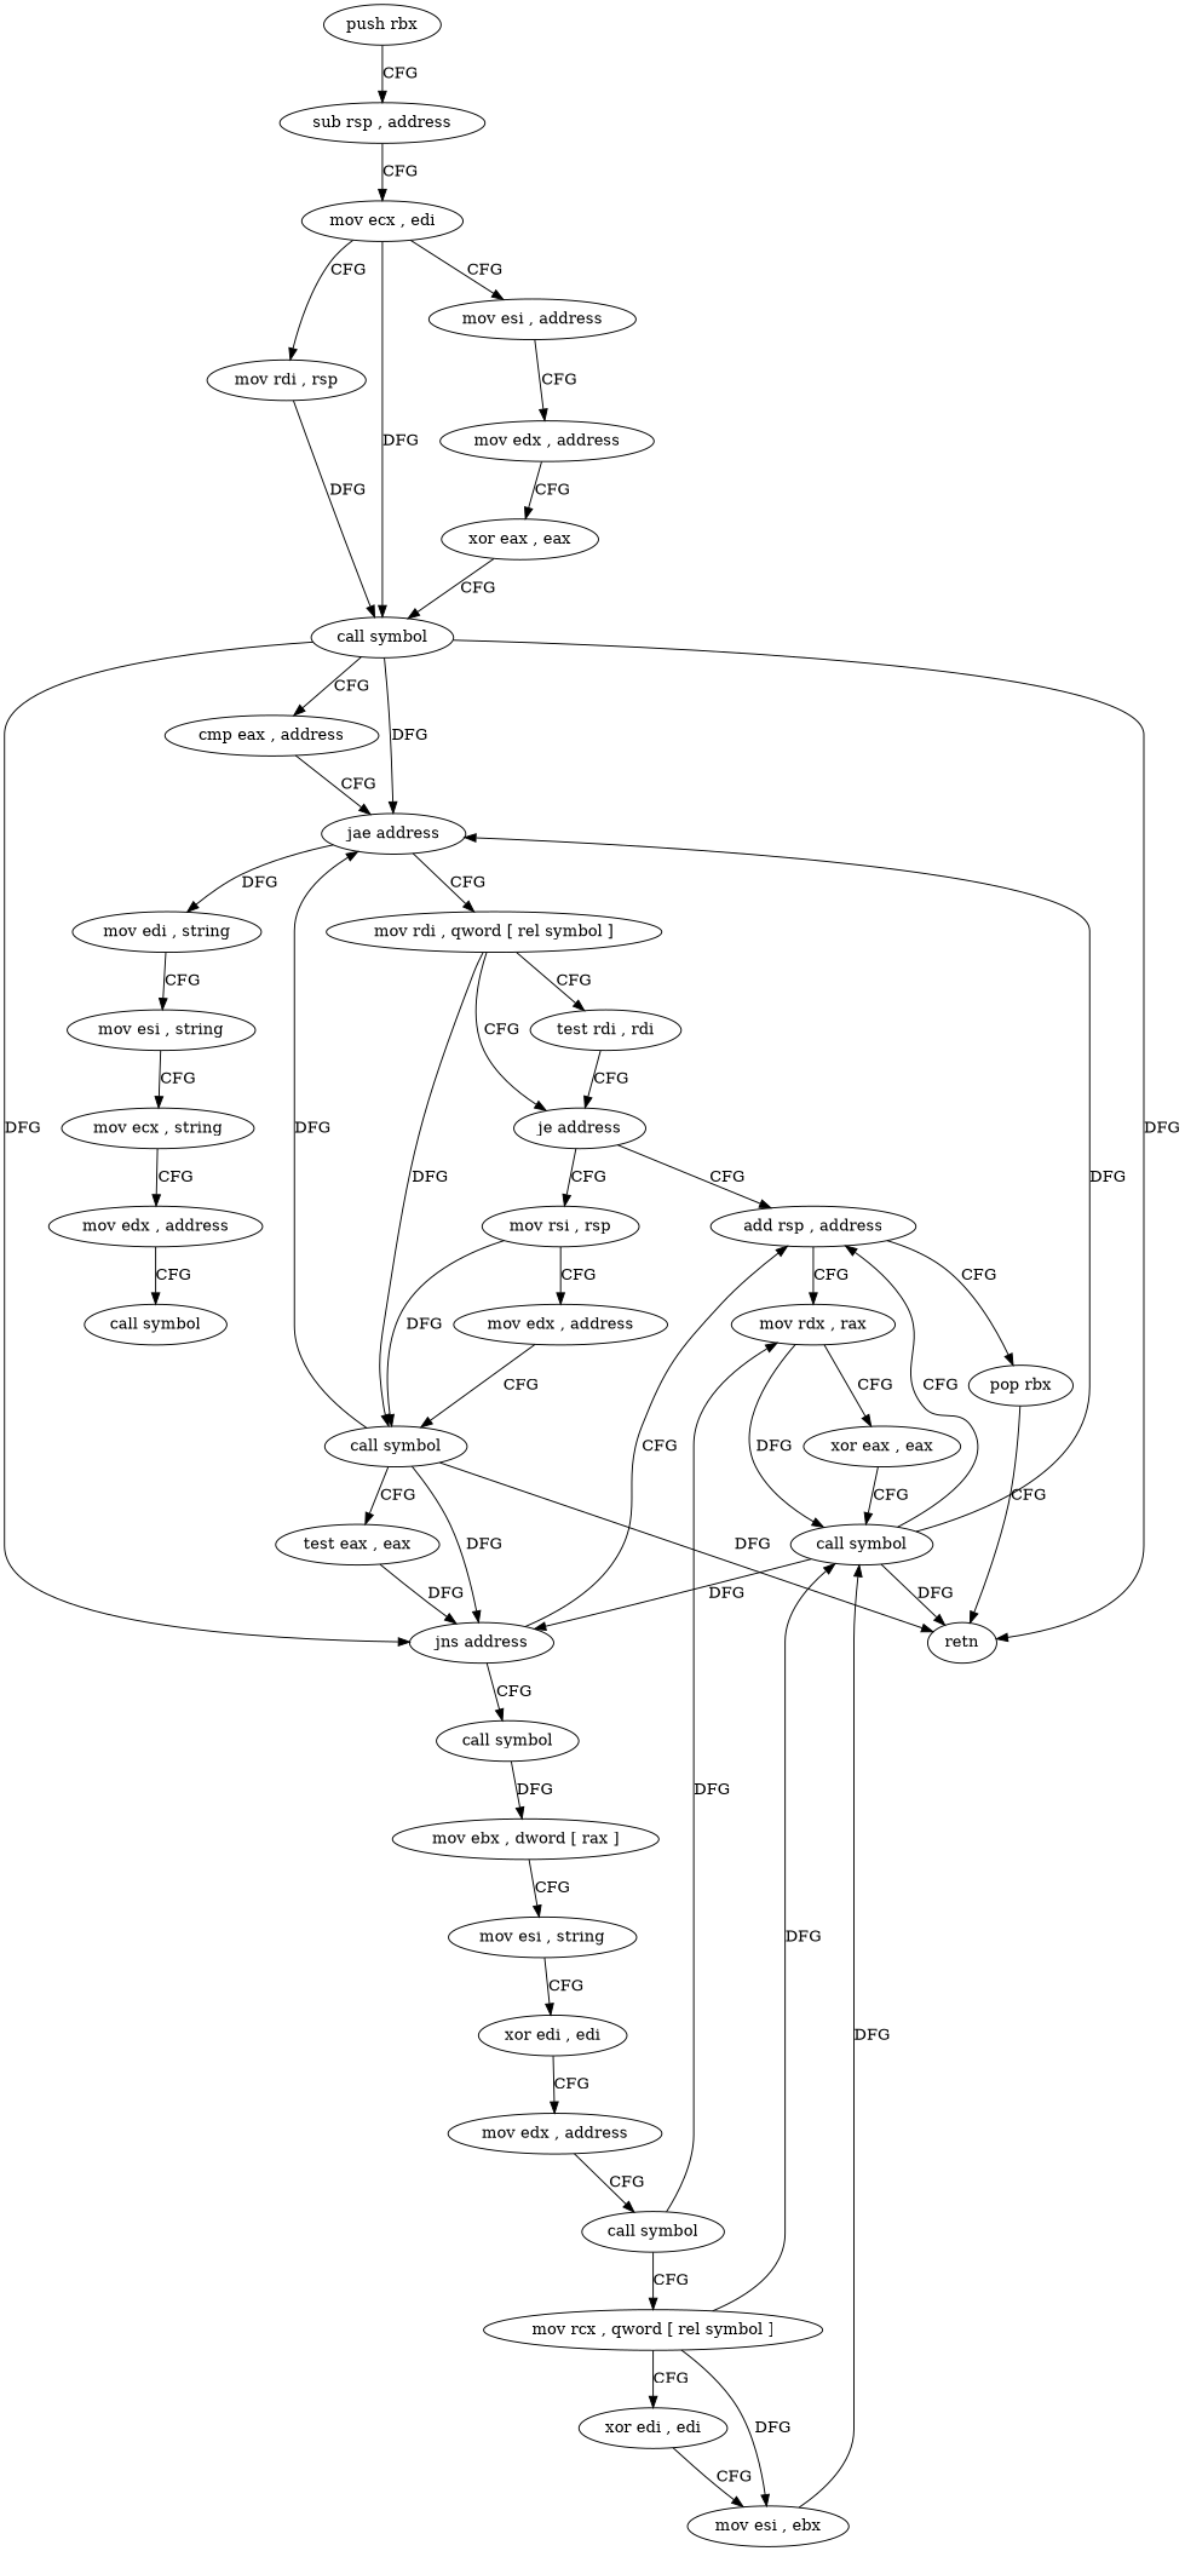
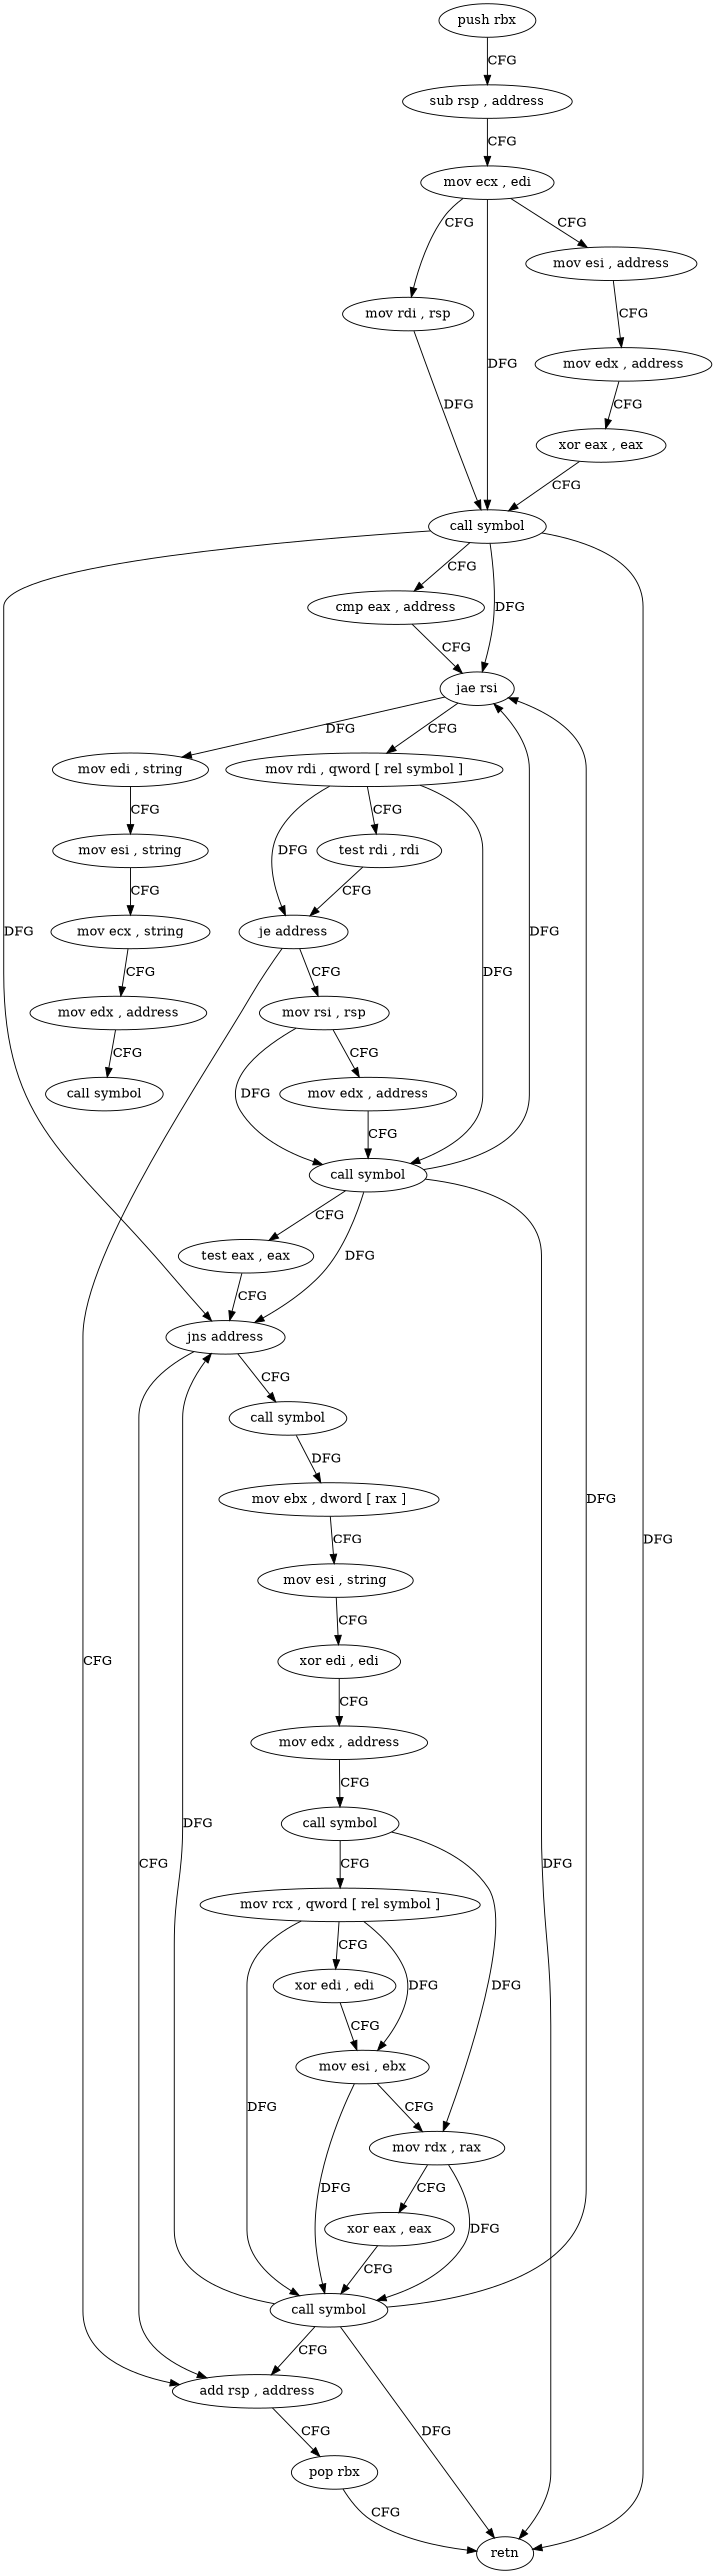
  digraph {
    n1 [label="push rbx"]
    n2 [label="sub rsp , address"]
    n3 [label="mov ecx , edi"]
    n4 [label="mov rdi , rsp"]
    n5 [label="call symbol"]
    n6 [label="mov esi , address"]
    n7 [label="cmp eax , address"]
-   n8 [label="jae address"]
+   n8 [label="jae rsi"]
    n9 [label=retn]
    n10 [label="jns address"]
    n11 [label="mov edx , address"]
    n12 [label="xor eax , eax"]
    n13 [label="mov edi , string"]
    n14 [label="mov rdi , qword [ rel symbol ]"]
    n15 [label="add rsp , address"]
    n16 [label="call symbol"]
    n17 [label="mov esi , string"]
    n18 [label="test rdi , rdi"]
    n19 [label="je address"]
    n20 [label="call symbol"]
    n21 [label="mov ecx , string"]
    n22 [label="mov rsi , rsp"]
    n23 [label="test eax , eax"]
    n24 [label="mov edx , address"]
    n25 [label="call symbol"]
    n26 [label="pop rbx"]
    n27 [label="mov edx , address"]
    n28 [label="mov ebx , dword [ rax ]"]
    n29 [label="mov esi , string"]
    n30 [label="xor edi , edi"]
    n31 [label="mov esi , ebx"]
    n32 [label="mov rdx , rax"]
    n33 [label="call symbol"]
    n34 [label="mov edx , address"]
    n35 [label="call symbol"]
    n36 [label="mov rcx , qword [ rel symbol ]"]
    n37 [label="xor edi , edi"]
    n38 [label="xor eax , eax"]
    n1 -> n2 [label=CFG]
    n2 -> n3 [label=CFG]
    n3 -> n4 [label=CFG]
    n3 -> n5 [label=DFG]
    n3 -> n6 [label=CFG]
    n4 -> n5 [label=DFG]
    n5 -> n7 [label=CFG]
    n5 -> n8 [label=DFG]
    n5 -> n9 [label=DFG]
    n5 -> n10 [label=DFG]
    n6 -> n11 [label=CFG]
    n7 -> n8 [label=CFG]
    n8 -> n13 [label=DFG]
    n8 -> n14 [label=CFG]
    n10 -> n15 [label=CFG]
    n10 -> n16 [label=CFG]
    n11 -> n12 [label=CFG]
    n12 -> n5 [label=CFG]
    n13 -> n17 [label=CFG]
    n14 -> n18 [label=CFG]
-   n14 -> n19 [label=CFG]
+   n14 -> n19 [label=DFG]
    n14 -> n20 [label=DFG]
    n15 -> n26 [label=CFG]
    n16 -> n28 [label=DFG]
    n17 -> n21 [label=CFG]
    n18 -> n19 [label=CFG]
    n19 -> n15 [label=CFG]
    n19 -> n22 [label=CFG]
    n20 -> n8 [label=DFG]
    n20 -> n9 [label=DFG]
    n20 -> n10 [label=DFG]
    n20 -> n23 [label=CFG]
    n21 -> n24 [label=CFG]
    n22 -> n20 [label=DFG]
    n22 -> n27 [label=CFG]
-   n23 -> n10 [label=DFG]
+   n23 -> n10 [label=CFG]
    n24 -> n25 [label=CFG]
    n26 -> n9 [label=CFG]
    n27 -> n20 [label=CFG]
    n28 -> n29 [label=CFG]
    n29 -> n30 [label=CFG]
    n30 -> n34 [label=CFG]
-   n15 -> n32 [label=CFG]
+   n31 -> n32 [label=CFG]
    n31 -> n33 [label=DFG]
    n32 -> n33 [label=DFG]
    n32 -> n38 [label=CFG]
    n33 -> n8 [label=DFG]
    n33 -> n9 [label=DFG]
    n33 -> n10 [label=DFG]
    n33 -> n15 [label=CFG]
    n34 -> n35 [label=CFG]
    n35 -> n32 [label=DFG]
    n35 -> n36 [label=CFG]
    n36 -> n31 [label=DFG]
    n36 -> n33 [label=DFG]
    n36 -> n37 [label=CFG]
    n37 -> n31 [label=CFG]
    n38 -> n33 [label=CFG]
  }
